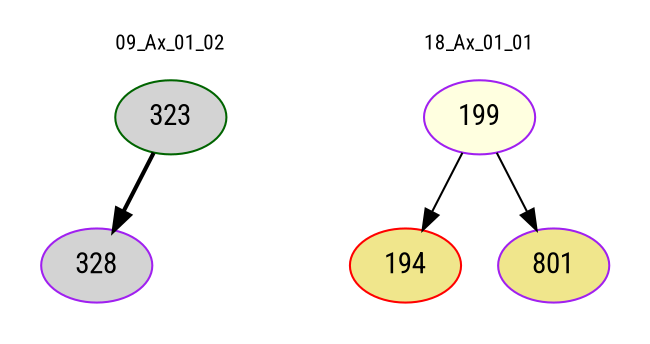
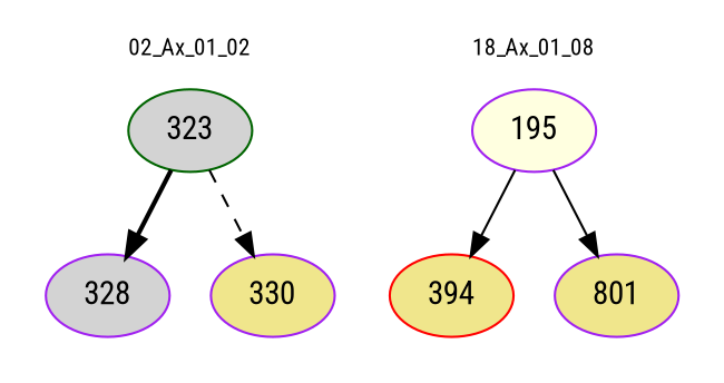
  digraph {
    fontname="Roboto Condensed"
    node [color=purple fillcolor=khaki fontname="Roboto Condensed" style=filled]
    edge [color=black fontname="Roboto Condensed" style=solid]
    n1 [color=darkgreen fillcolor=lightgrey label=323]
    n2 [fillcolor=lightgrey label=328]
-   n4 [fillcolor=lightyellow label=199]
-   n5 [color=red label=194]
+   n3 [label=330]
+   n4 [fillcolor=lightyellow label=195]
+   n5 [color=red label=394]
    n6 [label=801]
    subgraph cluster_1 {
      color=white
      fontsize=10
-     label="09_Ax_01_02"
+     label="02_Ax_01_02"
      n1
      n2
+     n3
    }
    subgraph cluster_2 {
      color=white
      fontsize=10
-     label="18_Ax_01_01"
+     label="18_Ax_01_08"
      n4
      n5
      n6
    }
    n1 -> n2 [style=bold]
+   n1 -> n3 [style=dashed]
    n4 -> n5
    n4 -> n6
  }
